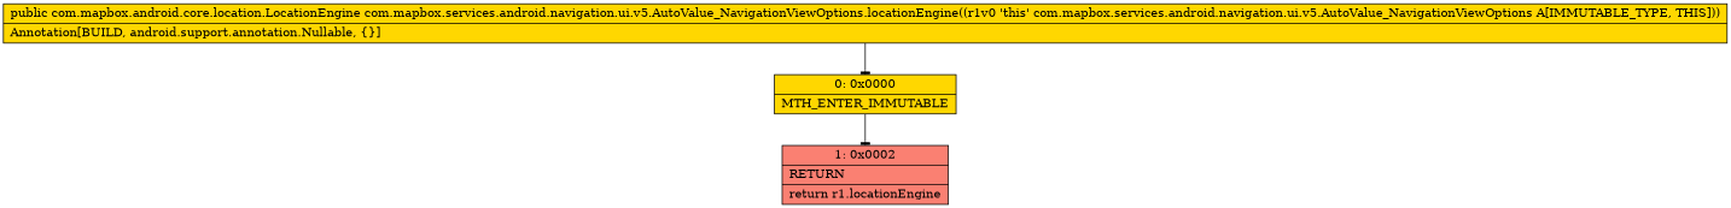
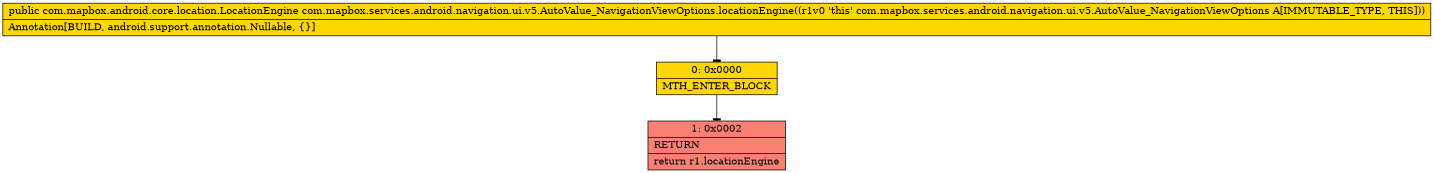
  digraph {
    node [shape=record style=filled fillcolor=gold]
    edge [style=solid arrowhead=tee]
-   n1 [label="{0\:\ 0x0000|MTH_ENTER_IMMUTABLE\l}"]
+   n1 [label="{0\:\ 0x0000|MTH_ENTER_BLOCK\l}"]
    n2 [label="{1\:\ 0x0002|RETURN\l|return r1.locationEngine\l}" fillcolor=salmon]
    n3 [label="{public com.mapbox.android.core.location.LocationEngine com.mapbox.services.android.navigation.ui.v5.AutoValue_NavigationViewOptions.locationEngine((r1v0 'this' com.mapbox.services.android.navigation.ui.v5.AutoValue_NavigationViewOptions A[IMMUTABLE_TYPE, THIS]))  | Annotation[BUILD, android.support.annotation.Nullable, \{\}]\l}"]
    n1 -> n2
    n3 -> n1
  }
